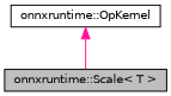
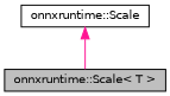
  digraph {
    node [color=black fontname=Helvetica fontsize=10 shape=record style=filled]
    n1 [fillcolor=grey75 fontcolor=black height=0.2 label="onnxruntime::Scale\< T \>" width=0.4]
-   n2 [fillcolor=white height=0.2 label="onnxruntime::OpKernel" width=0.4]
+   n2 [fillcolor=white height=0.2 label="onnxruntime::Scale" width=0.4]
    n2 -> n1 [color=deeppink dir=back fontname=Helvetica fontsize=10 labelfontname=Helvetica labelfontsize=10 style=solid]
  }
